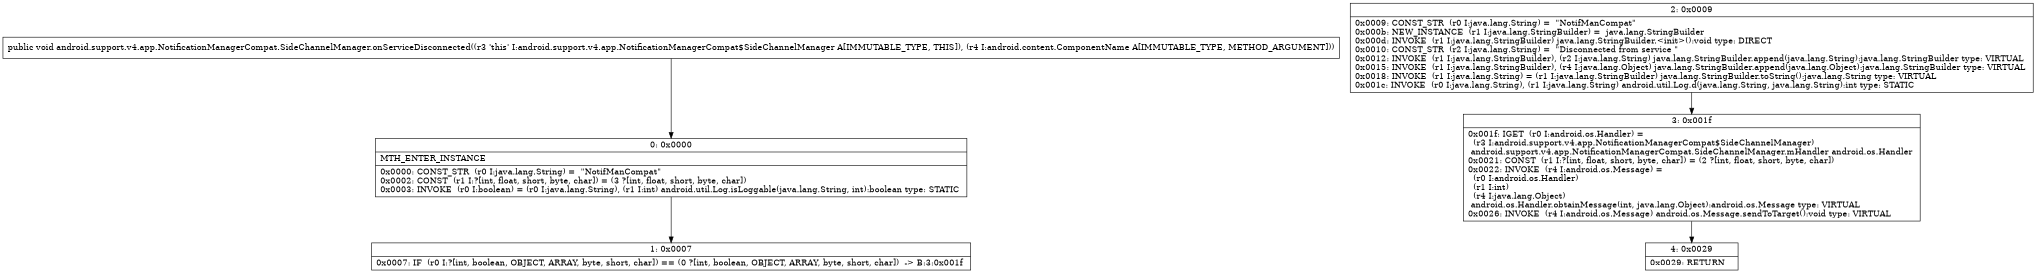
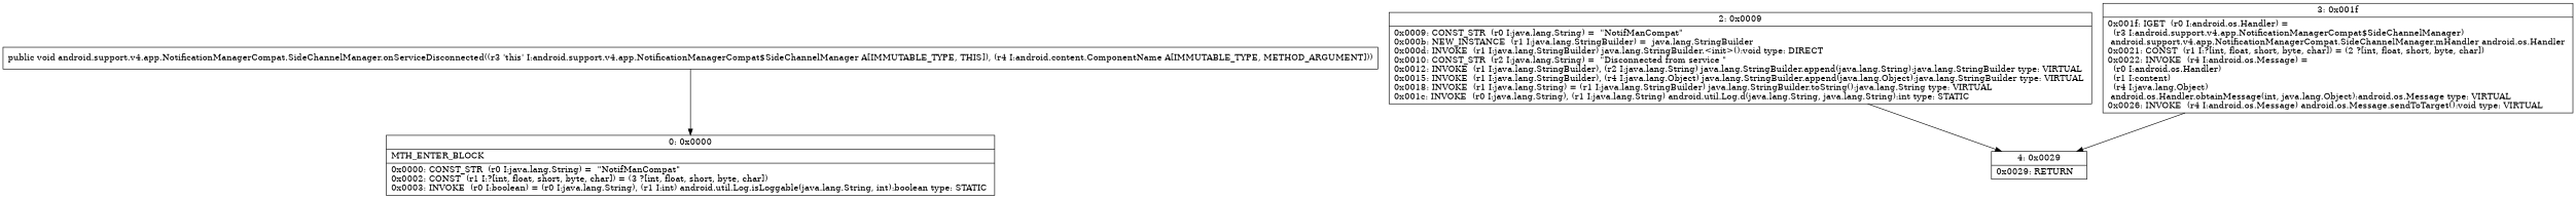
  digraph {
    node [shape=record]
-   n1 [label="{0\:\ 0x0000|MTH_ENTER_INSTANCE\l|0x0000: CONST_STR  (r0 I:java.lang.String) =  \"NotifManCompat\" \l0x0002: CONST  (r1 I:?[int, float, short, byte, char]) = (3 ?[int, float, short, byte, char]) \l0x0003: INVOKE  (r0 I:boolean) = (r0 I:java.lang.String), (r1 I:int) android.util.Log.isLoggable(java.lang.String, int):boolean type: STATIC \l}"]
-   n2 [label="{1\:\ 0x0007|0x0007: IF  (r0 I:?[int, boolean, OBJECT, ARRAY, byte, short, char]) == (0 ?[int, boolean, OBJECT, ARRAY, byte, short, char])  \-\> B:3:0x001f \l}"]
+   n1 [label="{0\:\ 0x0000|MTH_ENTER_BLOCK\l|0x0000: CONST_STR  (r0 I:java.lang.String) =  \"NotifManCompat\" \l0x0002: CONST  (r1 I:?[int, float, short, byte, char]) = (3 ?[int, float, short, byte, char]) \l0x0003: INVOKE  (r0 I:boolean) = (r0 I:java.lang.String), (r1 I:int) android.util.Log.isLoggable(java.lang.String, int):boolean type: STATIC \l}"]
    n3 [label="{2\:\ 0x0009|0x0009: CONST_STR  (r0 I:java.lang.String) =  \"NotifManCompat\" \l0x000b: NEW_INSTANCE  (r1 I:java.lang.StringBuilder) =  java.lang.StringBuilder \l0x000d: INVOKE  (r1 I:java.lang.StringBuilder) java.lang.StringBuilder.\<init\>():void type: DIRECT \l0x0010: CONST_STR  (r2 I:java.lang.String) =  \"Disconnected from service \" \l0x0012: INVOKE  (r1 I:java.lang.StringBuilder), (r2 I:java.lang.String) java.lang.StringBuilder.append(java.lang.String):java.lang.StringBuilder type: VIRTUAL \l0x0015: INVOKE  (r1 I:java.lang.StringBuilder), (r4 I:java.lang.Object) java.lang.StringBuilder.append(java.lang.Object):java.lang.StringBuilder type: VIRTUAL \l0x0018: INVOKE  (r1 I:java.lang.String) = (r1 I:java.lang.StringBuilder) java.lang.StringBuilder.toString():java.lang.String type: VIRTUAL \l0x001c: INVOKE  (r0 I:java.lang.String), (r1 I:java.lang.String) android.util.Log.d(java.lang.String, java.lang.String):int type: STATIC \l}"]
-   n4 [label="{3\:\ 0x001f|0x001f: IGET  (r0 I:android.os.Handler) = \l  (r3 I:android.support.v4.app.NotificationManagerCompat$SideChannelManager)\l android.support.v4.app.NotificationManagerCompat.SideChannelManager.mHandler android.os.Handler \l0x0021: CONST  (r1 I:?[int, float, short, byte, char]) = (2 ?[int, float, short, byte, char]) \l0x0022: INVOKE  (r4 I:android.os.Message) = \l  (r0 I:android.os.Handler)\l  (r1 I:int)\l  (r4 I:java.lang.Object)\l android.os.Handler.obtainMessage(int, java.lang.Object):android.os.Message type: VIRTUAL \l0x0026: INVOKE  (r4 I:android.os.Message) android.os.Message.sendToTarget():void type: VIRTUAL \l}"]
+   n4 [label="{3\:\ 0x001f|0x001f: IGET  (r0 I:android.os.Handler) = \l  (r3 I:android.support.v4.app.NotificationManagerCompat$SideChannelManager)\l android.support.v4.app.NotificationManagerCompat.SideChannelManager.mHandler android.os.Handler \l0x0021: CONST  (r1 I:?[int, float, short, byte, char]) = (2 ?[int, float, short, byte, char]) \l0x0022: INVOKE  (r4 I:android.os.Message) = \l  (r0 I:android.os.Handler)\l  (r1 I:content)\l  (r4 I:java.lang.Object)\l android.os.Handler.obtainMessage(int, java.lang.Object):android.os.Message type: VIRTUAL \l0x0026: INVOKE  (r4 I:android.os.Message) android.os.Message.sendToTarget():void type: VIRTUAL \l}"]
    n5 [label="{4\:\ 0x0029|0x0029: RETURN   \l}"]
    n6 [label="{public void android.support.v4.app.NotificationManagerCompat.SideChannelManager.onServiceDisconnected((r3 'this' I:android.support.v4.app.NotificationManagerCompat$SideChannelManager A[IMMUTABLE_TYPE, THIS]), (r4 I:android.content.ComponentName A[IMMUTABLE_TYPE, METHOD_ARGUMENT])) }"]
-   n1 -> n2
-   n3 -> n4
+   n3 -> n5
    n4 -> n5
    n6 -> n1
  }
